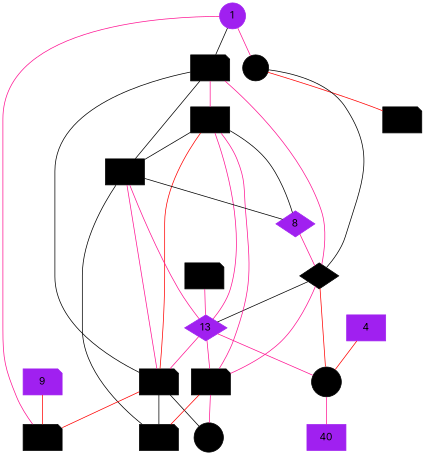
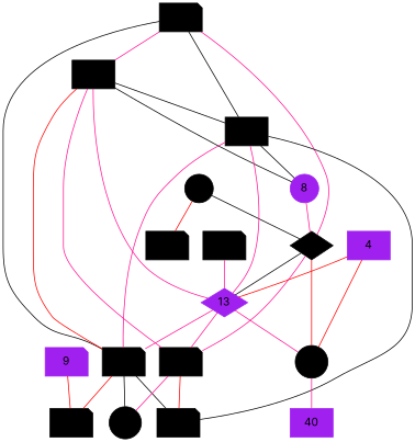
  graph {
    fontname=Inter
    node [color=black fontname=Inter shape=note style=filled]
    edge [color=deeppink fontname=Inter weight=1.0]
-   1 [color=purple shape=circle]
    2 [shape=circle]
    3
    16
    10
    11 [shape=diamond]
    5 [shape=box]
    6 [shape=box]
    14
    13 [color=purple shape=diamond]
    19 [shape=circle]
    15
-   8 [color=purple shape=diamond]
+   8 [color=purple shape=circle]
    18
    17 [shape=circle]
    4 [color=purple shape=box]
    n17 [color=purple label=40 shape=box]
    9 [color=purple]
    12
-   1 -- 2 [weight=3.0]
-   1 -- 3 [color=black weight=2.0]
-   1 -- 16
    2 -- 10 [color=red]
    2 -- 11 [color=black]
    3 -- 11
    3 -- 5
    3 -- 6 [color=black]
    3 -- 14 [color=black]
    11 -- 13 [color=black]
    11 -- 19 [color=red]
    11 -- 15
    5 -- 6 [color=black]
    5 -- 14 [color=red weight=2.0]
    5 -- 13
    5 -- 15
    5 -- 8 [color=black]
    6 -- 14 [weight=2.0]
    6 -- 13 [weight=2.0]
    6 -- 8 [color=black]
    6 -- 18 [color=black]
    14 -- 16 [color=red]
    14 -- 18 [color=black weight=2.0]
    14 -- 17 [color=black]
    13 -- 14 [weight=2.0]
    13 -- 19
    13 -- 15
    19 -- n17
    15 -- 18 [color=red]
    15 -- 17
    8 -- 11
+   4 -- 13 [color=red]
    4 -- 19 [color=red]
    9 -- 16 [color=red]
    12 -- 13 [weight=3.0]
  }
